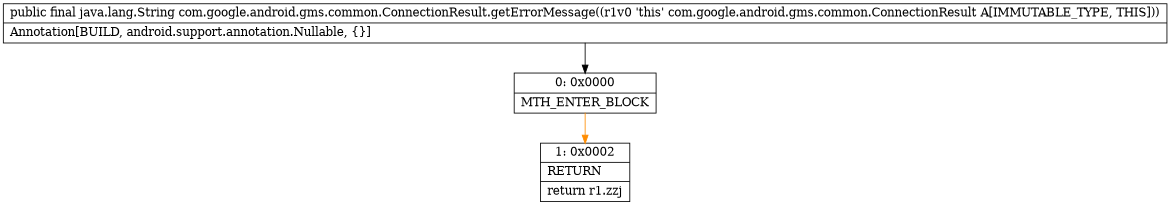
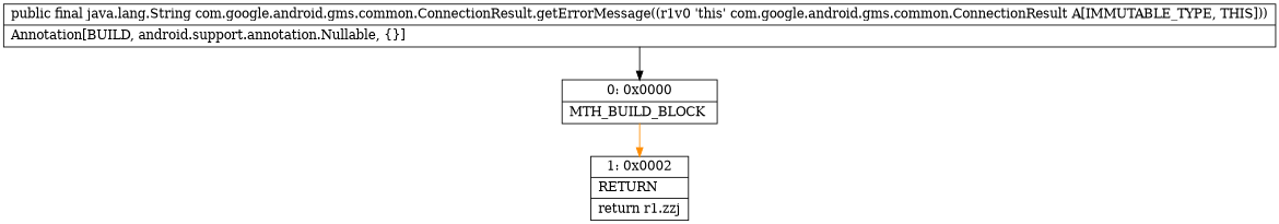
  digraph {
    fontname="DejaVu Serif"
    node [shape=record fontname="DejaVu Serif"]
    edge [fontname="DejaVu Serif"]
-   n1 [label="{0\:\ 0x0000|MTH_ENTER_BLOCK\l}"]
+   n1 [label="{0\:\ 0x0000|MTH_BUILD_BLOCK\l}"]
    n2 [label="{1\:\ 0x0002|RETURN\l|return r1.zzj\l}"]
    n3 [label="{public final java.lang.String com.google.android.gms.common.ConnectionResult.getErrorMessage((r1v0 'this' com.google.android.gms.common.ConnectionResult A[IMMUTABLE_TYPE, THIS]))  | Annotation[BUILD, android.support.annotation.Nullable, \{\}]\l}"]
    n1 -> n2 [color=darkorange]
    n3 -> n1 [color=black]
  }
